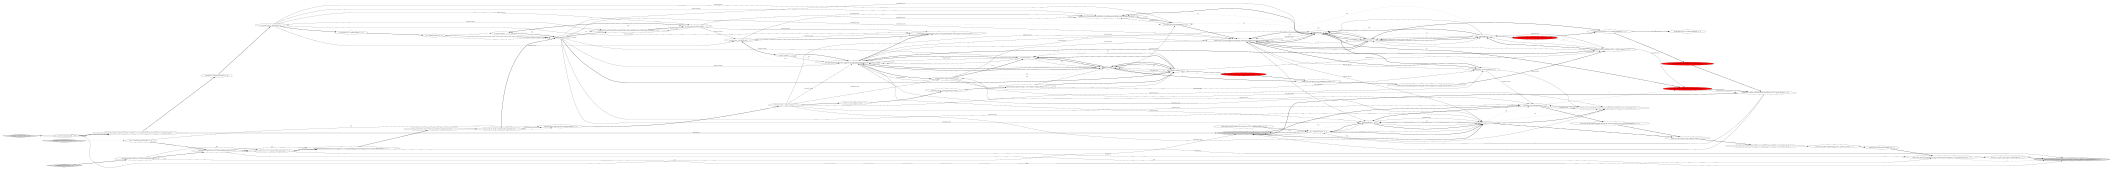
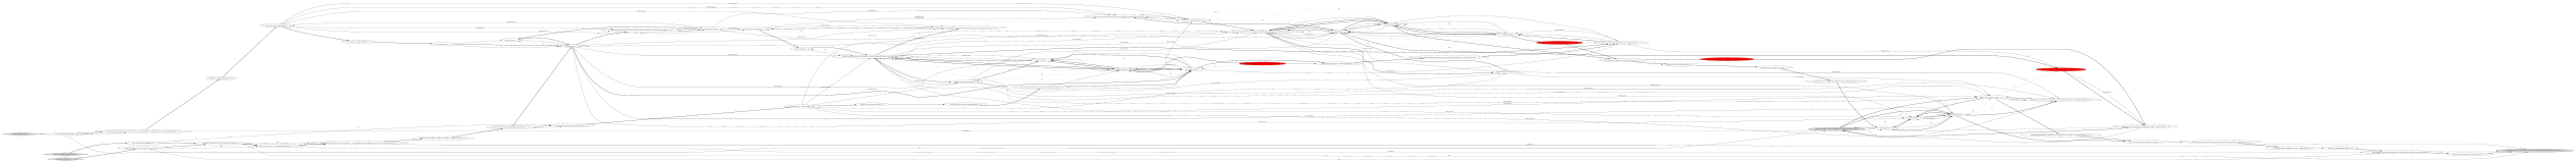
  digraph {
    fontname=Roboto
    rankdir=LR
    node [fillcolor=white fontname=Roboto shape=ellipse style=filled]
    edge [fontname=Roboto style=bold]
    n1 [fillcolor=lightgray label="testIdealCircumstances['0', '1', '0']" shape=diamond]
    n2 [label="S sink = createSink()@@@3@@@['0', '1', '0']" shape=diamond]
    n3 [fillcolor=lightgray label="verifyResultsIdealCircumstances(testHarness,sink)@@@32@@@['1', '1', '0']"]
    n4 [label="OneInputStreamOperatorTestHarness<IN,IN> testHarness = new OneInputStreamOperatorTestHarness<>(sink)@@@4@@@['0', '1', '0']"]
    n5 [label="int elementCounter = 1@@@6@@@['0', '1', '0']"]
    n6 [label="int snapshotCount = 0@@@7@@@['0', '1', '0']"]
    n7 [label="elementCounter++@@@20@@@['0', '1', '0']"]
    n8 [label="elementCounter++@@@28@@@['0', '1', '0']"]
    n9 [label="testHarness.processElement(new StreamRecord<>(generateValue(elementCounter,2)))@@@27@@@['0', '1', '0']"]
    n10 [label="testHarness.processElement(new StreamRecord<>(generateValue(elementCounter,0)))@@@11@@@['0', '1', '0']"]
    n11 [label="testHarness.processElement(new StreamRecord<>(generateValue(elementCounter,1)))@@@19@@@['0', '1', '0']"]
    n12 [label="elementCounter++@@@12@@@['0', '1', '0']"]
    n13 [label="int x = 0@@@8@@@['0', '1', '0']"]
    n14 [label="x++@@@18@@@['0', '1', '0']"]
    n15 [label="testHarness.processElement(new StreamRecord<>(generateValue(elementCounter,1)))@@@26@@@['1', '1', '1']"]
    n16 [label="x++@@@10@@@['0', '1', '0']"]
    n17 [label="task.getOperator().close()@@@30@@@['0', '0', '1']"]
+   n18 [label="task.getOperator().open()@@@31@@@['0', '0', '1']"]
    n19 [label="task.getOperator().restoreState(states.get(states.size() - 1))@@@32@@@['0', '0', '1']"]
    n20 [label="int x = 0@@@14@@@['1', '1', '1']"]
    n21 [label="testHarness.processElement(new StreamRecord<>(generateValue(elementCounter,0)))@@@17@@@['1', '1', '1']"]
    n22 [label="task.notifyCheckpointComplete(states.size() - 1)@@@22@@@['1', '1', '1']"]
    n23 [label="x < 20@@@15@@@['1', '1', '1']" shape=diamond]
    n24 [label="x++@@@16@@@['1', '1', '1']"]
    n25 [fillcolor=red label="testHarness.waitForInputProcessing()@@@19@@@['1', '0', '0']"]
    n26 [label="x < 20@@@9@@@['1', '1', '0']" shape=diamond]
    n27 [label="testHarness.waitForInputProcessing()@@@39@@@['1', '0', '1']"]
    n28 [label="states.add(copyTaskState(task.getOperator().snapshotOperatorState(states.size(),0)))@@@40@@@['1', '0', '1']"]
    n29 [label="task.notifyCheckpointComplete(states.size() - 1)@@@41@@@['1', '0', '1']"]
    n30 [fillcolor=red label="task.notifyCheckpointComplete(states.size() - 1)@@@30@@@['1', '0', '0']"]
    n31 [label="testHarness.notifyOfCompletedCheckpoint(snapshotCount - 1)@@@31@@@['1', '1', '0']"]
    n32 [label="int x = 0@@@33@@@['1', '0', '1']"]
    n33 [label="x++@@@25@@@['1', '1', '1']"]
    n34 [label="x < 20@@@34@@@['1', '0', '1']" shape=diamond]
    n35 [label="elementCounter++@@@18@@@['0', '0', '1']"]
    n36 [label="x++@@@35@@@['1', '0', '1']"]
    n37 [fillcolor=red label="testHarness.snapshot(snapshotCount++,0)@@@30@@@['0', '1', '0']"]
    n38 [label="x < 20@@@24@@@['1', '1', '1']" shape=diamond]
    n39 [label="int x = 0@@@23@@@['1', '1', '1']"]
    n40 [label="testHarness.processElement(new StreamRecord<>(generateValue(elementCounter,2)))@@@36@@@['0', '0', '1']"]
    n41 [label="elementCounter++@@@37@@@['1', '0', '1']"]
    n42 [label="testHarness.waitForInputProcessing()@@@20@@@['1', '0', '1']"]
    n43 [label="elementCounter++@@@27@@@['0', '0', '1']"]
    n44 [fillcolor=lightgray label="testDataDiscardingUponRestore['0', '0', '1']" shape=diamond]
    n45 [label="S sink = createSink()@@@3@@@['0', '0', '1']"]
    n46 [label="OperatorExposingTask<IN> task = createTask()@@@4@@@['1', '0', '1']"]
    n47 [label="streamConfig.setStreamOperator(sink)@@@9@@@['0', '0', '1']"]
    n48 [label="states.add(copyTaskState(task.getOperator().snapshotOperatorState(states.size(),0)))@@@21@@@['1', '0', '1']"]
    n49 [fillcolor=lightgray label="verifyResultsDataDiscardingUponRestore(testHarness,task,(S)task.getOperator())@@@45@@@['0', '0', '1']"]
    n50 [label="OneInputStreamTaskTestHarness<IN,IN> testHarness = new OneInputStreamTaskTestHarness<>(task,1,1,info,info)@@@6@@@['1', '0', '1']"]
    n51 [label="TypeInformation<IN> info = createTypeInfo()@@@5@@@['1', '0', '1']"]
    n52 [label="StreamConfig streamConfig = testHarness.getStreamConfig()@@@7@@@['1', '0', '1']"]
    n53 [label="states.add(copyTaskState(task.getOperator().snapshotOperatorState(states.size(),0)))@@@43@@@['1', '0', '1']"]
    n54 [label="testHarness.waitForInputProcessing()@@@29@@@['1', '0', '1']"]
    n55 [label="testHarness.open()@@@5@@@['0', '1', '0']"]
    n56 [label="int elementCounter = 1@@@10@@@['1', '0', '1']"]
    n57 [label="testHarness.invoke()@@@11@@@['1', '0', '1']"]
    n58 [label="testHarness.waitForTaskRunning()@@@12@@@['1', '0', '1']"]
    n59 [label="states.add(copyTaskState(task.getOperator().snapshotOperatorState(states.size(),0)))@@@38@@@['1', '0', '0']"]
    n60 [fillcolor=red label="testHarness.waitForInputProcessing()@@@28@@@['1', '0', '0']"]
    n61 [label="ArrayList<StreamTaskState> states = new ArrayList<>()@@@13@@@['1', '0', '1']"]
    n62 [label="testHarness.endInput()@@@42@@@['1', '0', '1']"]
    n63 [label="streamConfig.setCheckpointingEnabled(true)@@@8@@@['1', '0', '1']"]
    n64 [label="testHarness.waitForTaskCompletion()@@@44@@@['0', '0', '1']"]
    n65 [fillcolor=lightgray label="testIdealCircumstances['1', '0', '0']" shape=diamond]
    n66 [label="OperatorExposingTask<IN> task = createTask()@@@3@@@['1', '0', '0']"]
    n1 -> n2
    n2 -> n3 [label=sink style=solid]
    n2 -> n4
    n2 -> n4 [label=sink style=solid]
    n3 -> n32 [label=true style=dotted]
    n3 -> n34 [label=true style=dotted]
    n3 -> n34
    n3 -> n36 [label=true style=dotted]
    n3 -> n41
    n4 -> n3 [label=testHarness style=solid]
    n4 -> n55
    n5 -> n6
    n5 -> n7 [label=elementCounter style=solid]
    n5 -> n8 [label=elementCounter style=solid]
    n5 -> n9 [label=elementCounter style=solid]
    n5 -> n10 [label=elementCounter style=solid]
    n5 -> n11 [label=elementCounter style=solid]
    n5 -> n12 [label=elementCounter style=solid]
    n6 -> n13
    n7 -> n9 [label=elementCounter style=solid]
    n7 -> n11 [label=elementCounter style=solid]
    n7 -> n14
    n8 -> n9 [label=elementCounter style=solid]
    n8 -> n15
    n9 -> n8
    n10 -> n12
    n11 -> n7
    n12 -> n7 [label=elementCounter style=solid]
    n12 -> n8 [label=elementCounter style=dotted]
    n12 -> n9 [label=elementCounter style=solid]
    n12 -> n10 [label=elementCounter style=solid]
    n12 -> n11 [label=elementCounter style=solid]
    n12 -> n16
    n13 -> n16 [label=x style=solid]
    n13 -> n26
    n13 -> n26 [label=x style=solid]
    n14 -> n21 [label=x style=solid]
    n14 -> n21
    n15 -> n33 [label=elementCounter style=solid]
    n15 -> n33 [label=x style=solid]
    n15 -> n33
    n15 -> n34 [label=elementCounter style=solid]
    n15 -> n36 [label=elementCounter style=solid]
    n15 -> n38
    n15 -> n43
    n16 -> n26
    n16 -> n26 [label=x style=solid]
+   n17 -> n18
+   n18 -> n19
    n19 -> n32
    n20 -> n21 [label=true style=dotted]
    n20 -> n22 [label=snapshotCount style=solid]
    n20 -> n23 [label=true style=dotted]
    n20 -> n23 [label=x style=solid]
    n20 -> n23 [label=snapshotCount style=solid]
    n20 -> n23
    n20 -> n24 [label=x style=solid]
    n20 -> n24
    n20 -> n24 [label=true style=dotted]
    n20 -> n25
    n21 -> n7 [label=true style=dotted]
    n21 -> n11 [label=true style=dotted]
    n21 -> n11
    n21 -> n14 [label=true style=dotted]
    n21 -> n15 [label=elementCounter style=solid]
    n21 -> n22
    n21 -> n23
    n21 -> n24 [label=elementCounter style=solid]
    n21 -> n33 [label=elementCounter style=solid]
    n21 -> n34 [label=elementCounter style=solid]
    n21 -> n35
    n21 -> n36 [label=elementCounter style=solid]
    n22 -> n37 [label=snapshotCount style=solid]
    n22 -> n38 [label=x style=solid]
    n22 -> n39
    n22 -> n39 [label=snapshotCount style=solid]
    n22 -> n39 [label=x style=solid]
    n23 -> n8 [label=elementCounter style=solid]
    n23 -> n20
    n23 -> n20 [label=x style=solid]
    n23 -> n21 [label=true style=dotted]
    n23 -> n21
    n23 -> n24 [label=true style=dotted]
    n23 -> n24
    n23 -> n35 [label=true style=dotted]
    n23 -> n42
    n24 -> n21 [label=x style=solid]
    n24 -> n21
    n24 -> n23 [label=x style=solid]
    n24 -> n23
    n25 -> n20 [label=0 style=dashed]
    n25 -> n42
    n26 -> n10 [label=true style=dotted]
    n26 -> n10
    n26 -> n12 [label=true style=dotted]
    n26 -> n15 [label=elementCounter style=solid]
    n26 -> n16 [label=true style=dotted]
    n26 -> n20
    n26 -> n21 [label=elementCounter style=solid]
    n26 -> n24 [label=elementCounter style=solid]
    n26 -> n33 [label=elementCounter style=solid]
    n26 -> n34 [label=elementCounter style=solid]
    n26 -> n36 [label=elementCounter style=solid]
    n27 -> n28
    n28 -> n29
    n29 -> n62
    n30 -> n31
    n31 -> n3
    n31 -> n3 [label=x style=solid]
    n31 -> n32 [label=x style=solid]
    n32 -> n3
    n32 -> n3 [label=x style=solid]
    n32 -> n34 [label=x style=solid]
    n32 -> n34
    n32 -> n36 [label=x style=solid]
    n33 -> n8 [label=true style=dotted]
    n33 -> n9 [label=true style=dotted]
    n33 -> n9
    n33 -> n15
    n33 -> n15 [label=true style=dotted]
    n33 -> n37
    n33 -> n38
    n33 -> n38 [label=x style=solid]
    n34 -> n27
    n34 -> n36 [label=true style=dotted]
    n34 -> n36
    n34 -> n40 [label=true style=dotted]
    n34 -> n40
    n34 -> n41 [label=true style=dotted]
    n35 -> n15 [label=elementCounter style=solid]
    n35 -> n21 [label=elementCounter style=solid]
    n35 -> n24
    n35 -> n40 [label=elementCounter style=solid]
    n35 -> n41 [label=elementCounter style=solid]
    n35 -> n43 [label=elementCounter style=solid]
    n36 -> n32
    n36 -> n34 [label=x style=solid]
    n36 -> n34
    n36 -> n34 [label=elementCounter style=solid]
    n37 -> n31 [label=snapshotCount style=solid]
    n37 -> n31
    n38 -> n15
    n38 -> n15 [label=true style=dotted]
    n38 -> n15 [label=x style=solid]
    n38 -> n33
    n38 -> n33 [label=true style=dotted]
    n38 -> n33 [label=x style=solid]
    n38 -> n39
    n38 -> n39 [label=x style=solid]
    n38 -> n43 [label=true style=dotted]
    n38 -> n54
    n39 -> n15 [label=true style=dotted]
    n39 -> n33
    n39 -> n33 [label=x style=solid]
    n39 -> n33 [label=true style=dotted]
    n39 -> n38 [label=true style=dotted]
    n39 -> n38
    n39 -> n38 [label=x style=solid]
    n39 -> n60
    n40 -> n41
    n41 -> n36
    n41 -> n37 [label=0 style=dashed]
    n41 -> n40 [label=elementCounter style=solid]
    n41 -> n59
    n42 -> n48
    n43 -> n15 [label=elementCounter style=solid]
    n43 -> n33
    n43 -> n40 [label=elementCounter style=solid]
    n43 -> n41 [label=elementCounter style=solid]
-   n44 -> n45 [style=dotted]
+   n44 -> n45
    n45 -> n46
    n45 -> n47 [label=sink style=solid]
    n46 -> n49 [label=task style=solid]
    n46 -> n50 [label=task style=solid]
    n46 -> n51 [label=info style=solid]
    n46 -> n51
    n47 -> n56
    n48 -> n22
    n50 -> n49 [label=testHarness style=solid]
    n50 -> n52
    n51 -> n50 [label=info style=solid]
    n51 -> n50
    n51 -> n53 [label=testHarness style=solid]
    n52 -> n63
    n53 -> n49 [label=0 style=dashed]
    n53 -> n64
    n54 -> n17 [label=0 style=dashed]
    n54 -> n17
    n54 -> n30
    n55 -> n5
    n56 -> n15 [label=elementCounter style=solid]
    n56 -> n21 [label=elementCounter style=solid]
    n56 -> n35 [label=elementCounter style=solid]
    n56 -> n40 [label=elementCounter style=solid]
    n56 -> n41 [label=elementCounter style=solid]
    n56 -> n43 [label=elementCounter style=solid]
    n56 -> n57
    n57 -> n58
    n58 -> n61
    n59 -> n27
    n60 -> n22 [label=0 style=dashed]
    n60 -> n54
    n61 -> n20 [label=x style=solid]
    n61 -> n20
    n61 -> n23 [label=x style=solid]
    n62 -> n53
    n63 -> n26
    n63 -> n47 [label=0 style=dashed]
    n63 -> n47
    n64 -> n49
    n65 -> n66
    n66 -> n46
    n66 -> n51 [label=task style=solid]
    n66 -> n53 [label=task style=solid]
  }
